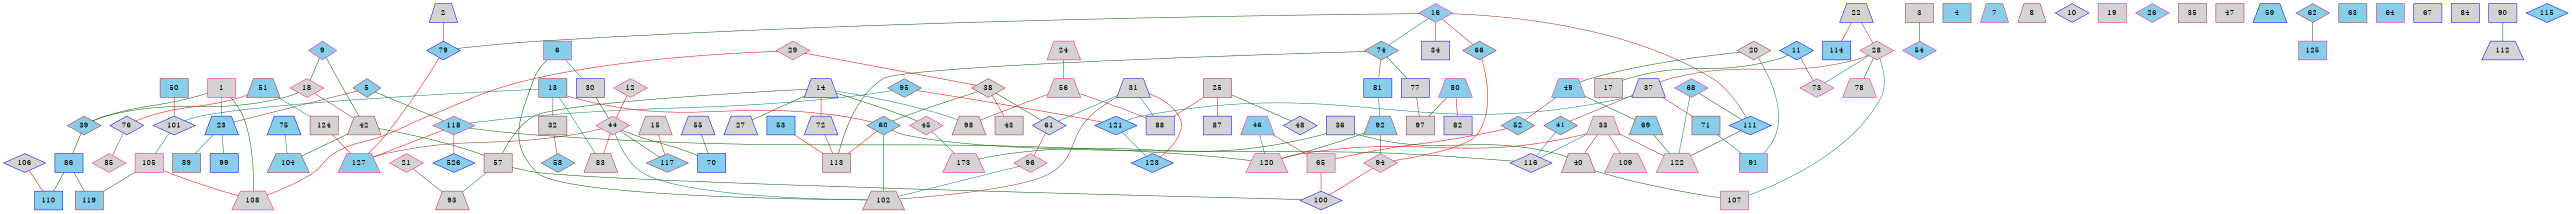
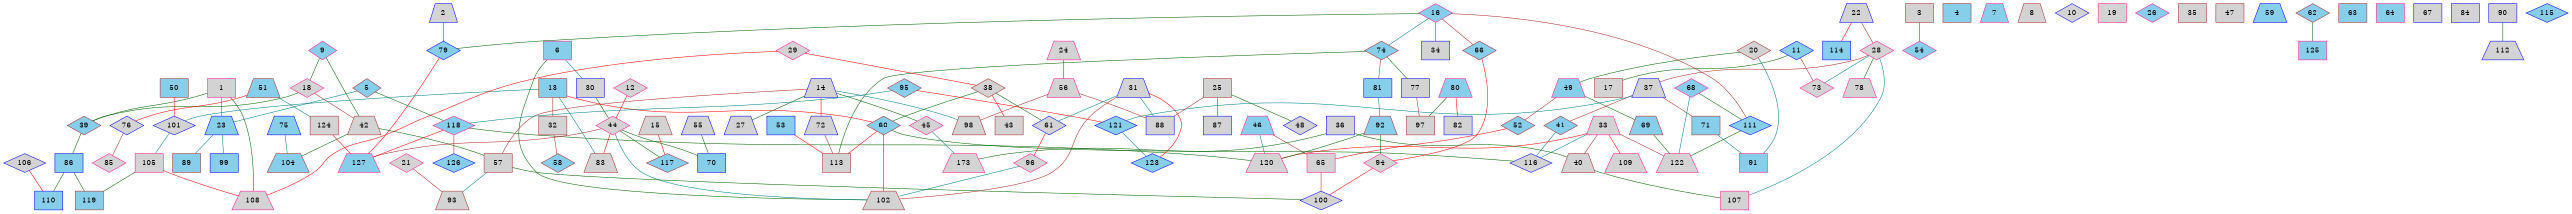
  graph {
    node [color=blue fillcolor=lightgrey shape=diamond style=filled]
    edge [color=darkgreen]
    1 [color=deeppink shape=box]
    23 [fillcolor=skyblue shape=trapezium]
    39 [color=brown fillcolor=skyblue]
    108 [color=deeppink shape=trapezium]
    89 [color=brown fillcolor=skyblue shape=box]
    99 [fillcolor=skyblue shape=box]
    86 [fillcolor=skyblue shape=box]
    2 [shape=trapezium]
    79 [fillcolor=skyblue]
    127 [color=deeppink fillcolor=skyblue shape=trapezium]
    3 [color=brown shape=box]
    54 [color=deeppink fillcolor=skyblue]
    4 [color=brown fillcolor=skyblue shape=box]
    5 [color=brown fillcolor=skyblue]
    118 [color=deeppink fillcolor=skyblue]
    18 [color=deeppink]
    42 [color=brown shape=trapezium]
    120 [color=deeppink shape=trapezium]
-   126 [fillcolor=skyblue label=526]
+   126 [fillcolor=skyblue]
    6 [color=deeppink fillcolor=skyblue shape=box]
    30 [shape=box]
    102 [color=brown shape=trapezium]
    44 [color=deeppink]
    7 [color=deeppink fillcolor=skyblue shape=trapezium]
    8 [color=brown shape=trapezium]
    9 [color=deeppink fillcolor=skyblue]
    57 [color=brown shape=box]
    104 [color=brown fillcolor=skyblue shape=trapezium]
    10
    11 [fillcolor=skyblue]
    17 [color=brown shape=box]
    73 [color=deeppink]
    12 [color=deeppink]
    83 [color=brown shape=trapezium]
    117 [color=brown fillcolor=skyblue]
    70 [fillcolor=skyblue shape=box]
    13 [color=brown fillcolor=skyblue shape=box]
    32 [color=brown shape=box]
    60 [color=brown fillcolor=skyblue]
    101
    58 [color=brown fillcolor=skyblue]
    116
    113 [color=brown shape=box]
    105 [color=deeppink shape=box]
    14 [shape=trapezium]
    27 [shape=trapezium]
    45 [color=deeppink]
    72 [shape=trapezium]
    98 [color=brown shape=trapezium]
    n50 [color=deeppink label=173 shape=trapezium]
    93 [color=brown shape=trapezium]
    100
    15 [color=brown shape=trapezium]
    16 [color=deeppink fillcolor=skyblue]
    34 [shape=box]
    66 [color=brown fillcolor=skyblue]
    74 [color=brown fillcolor=skyblue]
    111 [fillcolor=skyblue]
    94 [color=deeppink]
    77 [shape=box]
    81 [fillcolor=skyblue shape=box]
    122 [color=deeppink shape=trapezium]
    19 [color=deeppink shape=box]
    20 [color=brown]
    49 [color=deeppink fillcolor=skyblue shape=trapezium]
    91 [color=deeppink fillcolor=skyblue shape=box]
    52 [color=brown fillcolor=skyblue]
    69 [color=brown fillcolor=skyblue shape=trapezium]
    21 [color=deeppink]
    22 [shape=trapezium]
    28 [color=deeppink]
    114 [fillcolor=skyblue shape=box]
    37 [shape=trapezium]
    78 [color=deeppink shape=trapezium]
    107 [color=deeppink shape=box]
    24 [color=deeppink shape=trapezium]
    56 [color=deeppink shape=trapezium]
    88 [shape=box]
    25 [color=brown shape=box]
    48
    87 [shape=box]
    26 [color=deeppink fillcolor=skyblue]
    41 [color=brown fillcolor=skyblue]
    71 [color=brown fillcolor=skyblue shape=box]
    121 [fillcolor=skyblue]
    29 [color=deeppink]
    38 [color=brown]
    61
    43 [color=brown shape=box]
    31 [shape=trapezium]
    123 [fillcolor=skyblue]
    96 [color=deeppink]
    33 [color=deeppink shape=trapezium]
    40 [color=brown shape=trapezium]
    109 [color=deeppink shape=trapezium]
    35 [color=brown shape=box]
    36 [shape=box]
    110 [fillcolor=skyblue shape=box]
    119 [color=brown fillcolor=skyblue shape=box]
    46 [color=deeppink fillcolor=skyblue shape=trapezium]
    65 [color=deeppink shape=box]
    47 [color=brown shape=box]
    50 [color=brown fillcolor=skyblue shape=box]
    51 [color=brown fillcolor=skyblue shape=trapezium]
    76
    124 [color=brown shape=box]
    85 [color=deeppink]
    53 [fillcolor=skyblue shape=box]
    55 [shape=trapezium]
    59 [fillcolor=skyblue shape=trapezium]
    62 [color=brown fillcolor=skyblue]
    125 [color=deeppink fillcolor=skyblue shape=box]
    63 [color=brown fillcolor=skyblue shape=box]
    64 [color=deeppink fillcolor=skyblue shape=box]
    67 [shape=box]
    68 [color=deeppink fillcolor=skyblue]
    97 [color=brown shape=box]
    92 [color=brown fillcolor=skyblue shape=trapezium]
    75 [fillcolor=skyblue shape=trapezium]
    80 [color=deeppink fillcolor=skyblue shape=trapezium]
    82 [shape=box]
    84 [shape=box]
    90 [shape=box]
    112 [shape=trapezium]
    95 [color=brown fillcolor=skyblue]
    106
    115 [fillcolor=skyblue]
    1 -- 23 [color=teal]
    1 -- 39
    1 -- 108
    23 -- 89 [color=teal]
    23 -- 99 [color=teal]
    39 -- 86
    86 -- 110
    86 -- 119
    2 -- 79 [color=red]
    79 -- 127 [color=red]
    3 -- 54
-   5 -- 23 [color=brown]
+   5 -- 23 [color=teal]
    5 -- 118
    118 -- 127 [color=red]
    118 -- 120
    118 -- 126 [color=brown]
    18 -- 39
    18 -- 42 [color=brown]
    42 -- 57
    42 -- 104
    6 -- 30 [color=teal]
    6 -- 102
    30 -- 44
    44 -- 127 [color=brown]
    44 -- 102 [color=teal]
    44 -- 83 [color=red]
    44 -- 117
    44 -- 70
    9 -- 18
    9 -- 42
    57 -- 93 [color=teal]
    57 -- 100
    11 -- 17
    11 -- 73 [color=brown]
    12 -- 44 [color=red]
    13 -- 83 [color=teal]
    13 -- 32 [color=brown]
    13 -- 60 [color=red]
    13 -- 101 [color=teal]
    32 -- 58 [color=brown]
    60 -- 102
    60 -- 116
    60 -- 113 [color=red]
    101 -- 105 [color=teal]
    105 -- 108 [color=red]
    105 -- 119
-   14 -- 57
+   14 -- 57 [color=brown]
    14 -- 27
    14 -- 45
    14 -- 72 [color=red]
    14 -- 98 [color=teal]
    45 -- n50 [color=teal]
    72 -- 113 [color=brown]
    15 -- 117 [color=red]
    16 -- 79
    16 -- 34 [color=red]
    16 -- 66 [color=brown]
    16 -- 74 [color=teal]
    16 -- 111 [color=brown]
    66 -- 94 [color=red]
    74 -- 113
    74 -- 77
    74 -- 81 [color=brown]
    111 -- 122
    94 -- 100 [color=red]
    77 -- 97 [color=brown]
    81 -- 92 [color=teal]
    20 -- 49
    20 -- 91 [color=teal]
    49 -- 52 [color=brown]
    49 -- 69
    52 -- 65 [color=red]
    69 -- 122
    21 -- 93 [color=brown]
    22 -- 28 [color=brown]
    22 -- 114 [color=red]
    28 -- 73 [color=teal]
    28 -- 37 [color=brown]
    28 -- 78
    28 -- 107 [color=teal]
    37 -- 41 [color=brown]
    37 -- 71 [color=brown]
    37 -- 121 [color=teal]
    24 -- 56
    56 -- 98 [color=brown]
    56 -- 88 [color=brown]
    25 -- 88 [color=brown]
    25 -- 48
    25 -- 87 [color=red]
    41 -- 116 [color=teal]
    71 -- 91 [color=teal]
    121 -- 123 [color=teal]
    29 -- 108 [color=red]
    29 -- 38 [color=red]
    38 -- 60
    38 -- 61
    38 -- 43 [color=red]
    61 -- 96 [color=red]
    31 -- 102 [color=brown]
    31 -- 88 [color=teal]
    31 -- 61 [color=teal]
    31 -- 123 [color=red]
    96 -- 102 [color=teal]
    33 -- 120 [color=red]
    33 -- 116 [color=teal]
    33 -- 122 [color=brown]
    33 -- 40 [color=brown]
    33 -- 109 [color=red]
    40 -- 107
    36 -- n50
    36 -- 40
    46 -- 120 [color=teal]
    46 -- 65 [color=brown]
    65 -- 100 [color=brown]
    50 -- 101 [color=red]
    51 -- 76 [color=red]
    51 -- 124 [color=teal]
    76 -- 85 [color=brown]
    124 -- 127 [color=red]
    53 -- 113 [color=red]
    55 -- 70
    62 -- 125
    68 -- 111
    68 -- 122 [color=teal]
    92 -- 120
    92 -- 94
    75 -- 104 [color=teal]
    80 -- 97
    80 -- 82 [color=red]
    90 -- 112
    95 -- 118 [color=teal]
    95 -- 121 [color=red]
    106 -- 110 [color=red]
  }
